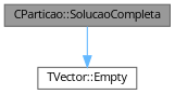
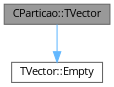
  digraph {
    rankdir=TB
    fontname="Open Sans"
    node [fontname="Open Sans" fontsize=10 shape=box style=filled]
-   n1 [color=gray40 fillcolor=grey60 fontcolor=black height=0.2 label="CParticao::SolucaoCompleta" width=0.4]
+   n1 [color=gray40 fillcolor=grey60 fontcolor=black height=0.2 label="CParticao::TVector" width=0.4]
    n2 [color=grey40 fillcolor=white height=0.2 label="TVector::Empty" width=0.4]
    n1 -> n2 [color=steelblue1 fontname="Open Sans" fontsize=10 labelfontname=Helvetica labelfontsize=10 style=solid]
  }
